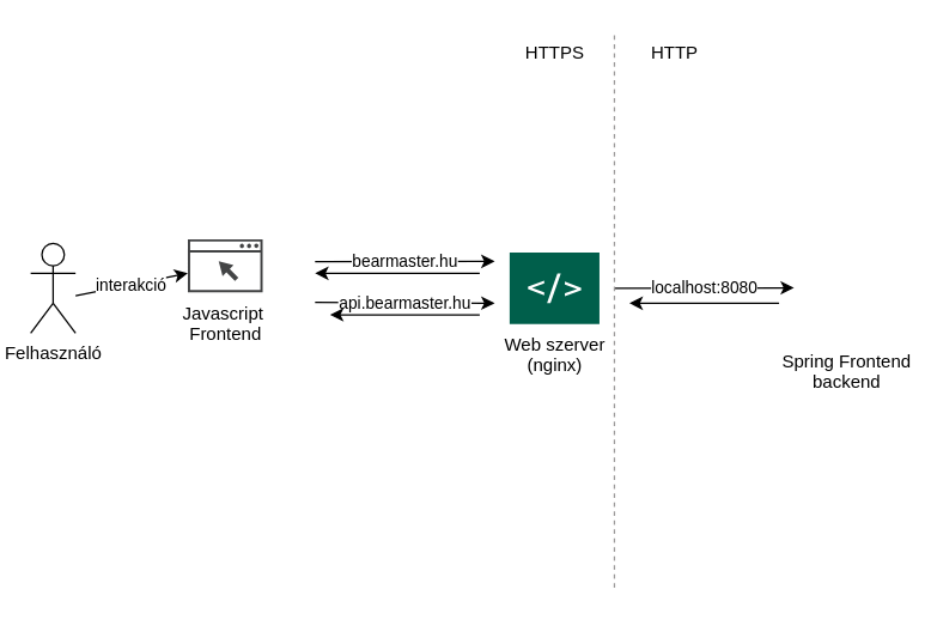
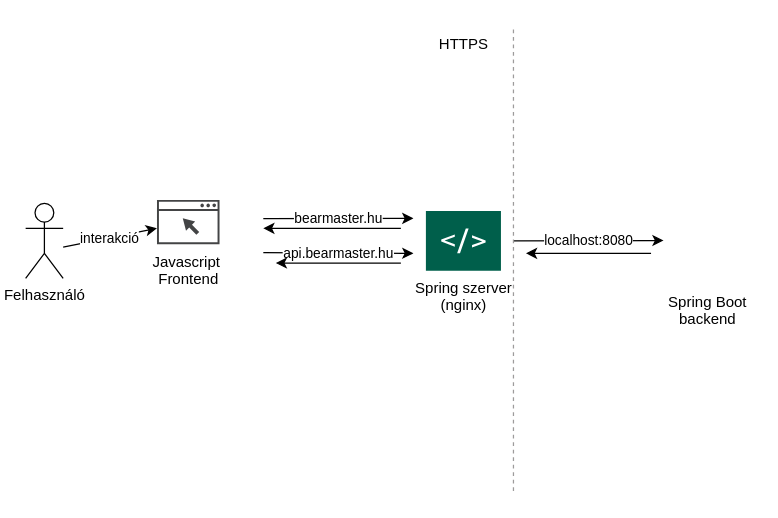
  <mxCell id="0" />
  <mxCell id="1" parent="0" />
  <mxCell id="2" value="Felhasználó" style="shape=umlActor;verticalLabelPosition=bottom;verticalAlign=top;html=1;outlineConnect=0;" vertex="1" parent="1"><mxGeometry x="20" y="162" width="30" height="60" as="geometry" /></mxCell>
  <mxCell id="3" value="Javascript&amp;nbsp;&lt;div&gt;Frontend&lt;/div&gt;" style="sketch=0;pointerEvents=1;shadow=0;dashed=0;html=1;strokeColor=none;fillColor=#434445;aspect=fixed;labelPosition=center;verticalLabelPosition=bottom;verticalAlign=top;align=center;outlineConnect=0;shape=mxgraph.vvd.web_browser;" vertex="1" parent="1"><mxGeometry x="125" y="159.25" width="50" height="35.5" as="geometry" /></mxCell>
- <mxCell id="4" value="Web szerver&lt;div&gt;(nginx)&lt;/div&gt;" style="sketch=0;pointerEvents=1;shadow=0;dashed=0;html=1;strokeColor=none;fillColor=#005F4B;labelPosition=center;verticalLabelPosition=bottom;verticalAlign=top;align=center;outlineConnect=0;shape=mxgraph.veeam2.command_line;" vertex="1" parent="1"><mxGeometry x="340" y="168.13" width="60" height="47.75" as="geometry" /></mxCell>
- <mxCell id="5" value="Spring Frontend &lt;br&gt;backend" style="shape=image;html=1;verticalAlign=top;verticalLabelPosition=bottom;labelBackgroundColor=#ffffff;imageAspect=0;aspect=fixed;image=https://cdn2.iconfinder.com/data/icons/boxicons-logos/24/bxl-spring-boot-128.png;imageBackground=none;" vertex="1" parent="1"><mxGeometry x="530" y="157" width="70" height="70" as="geometry" /></mxCell>
+ <mxCell id="4" value="Spring szerver&lt;div&gt;(nginx)&lt;/div&gt;" style="sketch=0;pointerEvents=1;shadow=0;dashed=0;html=1;strokeColor=none;fillColor=#005F4B;labelPosition=center;verticalLabelPosition=bottom;verticalAlign=top;align=center;outlineConnect=0;shape=mxgraph.veeam2.command_line;" vertex="1" parent="1"><mxGeometry x="340" y="168.13" width="60" height="47.75" as="geometry" /></mxCell>
+ <mxCell id="5" value="Spring Boot &lt;br&gt;backend" style="shape=image;html=1;verticalAlign=top;verticalLabelPosition=bottom;labelBackgroundColor=#ffffff;imageAspect=0;aspect=fixed;image=https://cdn2.iconfinder.com/data/icons/boxicons-logos/24/bxl-spring-boot-128.png;imageBackground=none;" vertex="1" parent="1"><mxGeometry x="530" y="157" width="70" height="70" as="geometry" /></mxCell>
  <mxCell id="6" value="interakció" style="endArrow=classic;html=1;rounded=0;" edge="1" parent="1" target="3"><mxGeometry width="50" height="50" relative="1" as="geometry"><mxPoint x="50" y="197" as="sourcePoint" /><mxPoint x="140" y="187" as="targetPoint" /></mxGeometry></mxCell>
  <mxCell id="7" value="bearmaster.hu" style="endArrow=classic;html=1;rounded=0;" edge="1" parent="1"><mxGeometry width="50" height="50" relative="1" as="geometry"><mxPoint x="210" y="174.25" as="sourcePoint" /><mxPoint x="330" y="174" as="targetPoint" /></mxGeometry></mxCell>
  <mxCell id="8" value="" style="endArrow=classic;html=1;rounded=0;" edge="1" parent="1"><mxGeometry width="50" height="50" relative="1" as="geometry"><mxPoint x="320" y="182" as="sourcePoint" /><mxPoint x="210" y="182" as="targetPoint" /></mxGeometry></mxCell>
  <mxCell id="9" value="api.bearmaster.hu" style="endArrow=classic;html=1;rounded=0;" edge="1" parent="1"><mxGeometry width="50" height="50" relative="1" as="geometry"><mxPoint x="210" y="201.43" as="sourcePoint" /><mxPoint x="330" y="202" as="targetPoint" /></mxGeometry></mxCell>
  <mxCell id="10" value="" style="endArrow=classic;html=1;rounded=0;" edge="1" parent="1"><mxGeometry width="50" height="50" relative="1" as="geometry"><mxPoint x="320" y="209.75" as="sourcePoint" /><mxPoint x="220" y="209.75" as="targetPoint" /></mxGeometry></mxCell>
  <mxCell id="11" value="localhost:8080" style="endArrow=classic;html=1;rounded=0;" edge="1" parent="1"><mxGeometry width="50" height="50" relative="1" as="geometry"><mxPoint x="410" y="191.96" as="sourcePoint" /><mxPoint x="530" y="191.71" as="targetPoint" /></mxGeometry></mxCell>
  <mxCell id="12" value="" style="endArrow=classic;html=1;rounded=0;" edge="1" parent="1"><mxGeometry width="50" height="50" relative="1" as="geometry"><mxPoint x="520" y="202" as="sourcePoint" /><mxPoint x="420" y="202" as="targetPoint" /></mxGeometry></mxCell>
  <mxCell id="13" value="" style="shape=image;html=1;verticalAlign=top;verticalLabelPosition=bottom;labelBackgroundColor=#ffffff;imageAspect=0;aspect=fixed;image=https://cdn1.iconfinder.com/data/icons/bootstrap-vol-3/16/filetype-html-128.png" vertex="1" parent="1"><mxGeometry x="264" y="142" width="20" height="20" as="geometry" /></mxCell>
  <mxCell id="14" value="" style="shape=image;html=1;verticalAlign=top;verticalLabelPosition=bottom;labelBackgroundColor=#ffffff;imageAspect=0;aspect=fixed;image=https://cdn1.iconfinder.com/data/icons/bootstrap-vol-3/16/filetype-json-128.png" vertex="1" parent="1"><mxGeometry x="264" y="215.88" width="20" height="20" as="geometry" /></mxCell>
  <mxCell id="15" value="" style="shape=image;html=1;verticalAlign=top;verticalLabelPosition=bottom;labelBackgroundColor=#ffffff;imageAspect=0;aspect=fixed;image=https://cdn1.iconfinder.com/data/icons/bootstrap-vol-3/16/filetype-json-128.png" vertex="1" parent="1"><mxGeometry x="460" y="207" width="20" height="20" as="geometry" /></mxCell>
  <mxCell id="16" value="" style="endArrow=none;dashed=1;html=1;rounded=0;strokeColor=#9d9b9b;" edge="1" parent="1"><mxGeometry width="50" height="50" relative="1" as="geometry"><mxPoint x="410" y="392" as="sourcePoint" /><mxPoint x="410" y="22" as="targetPoint" /></mxGeometry></mxCell>
  <mxCell id="17" value="HTTPS" style="text;html=1;align=center;verticalAlign=middle;resizable=0;points=[];autosize=1;strokeColor=none;fillColor=none;" vertex="1" parent="1"><mxGeometry x="340" y="20" width="60" height="30" as="geometry" /></mxCell>
- <mxCell id="18" value="HTTP" style="text;html=1;align=center;verticalAlign=middle;resizable=0;points=[];autosize=1;strokeColor=none;fillColor=none;" vertex="1" parent="1"><mxGeometry x="425" y="20" width="50" height="30" as="geometry" /></mxCell>
